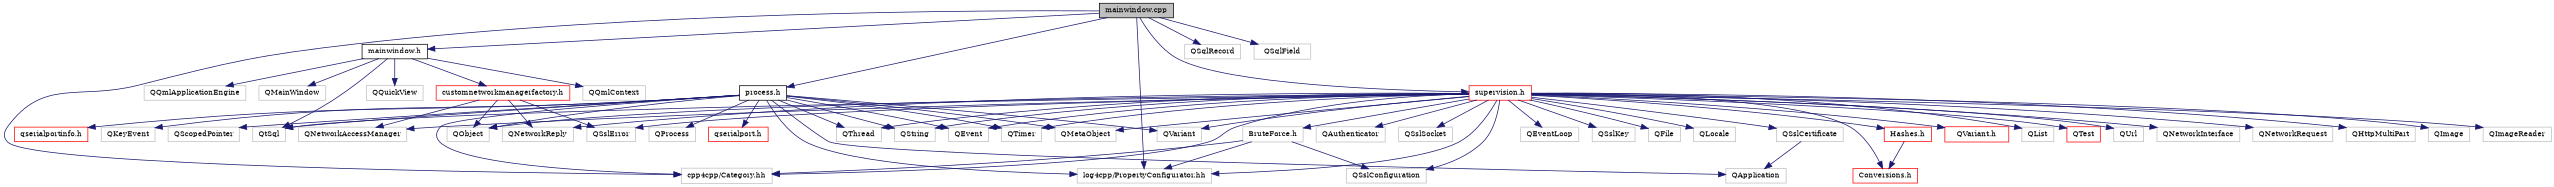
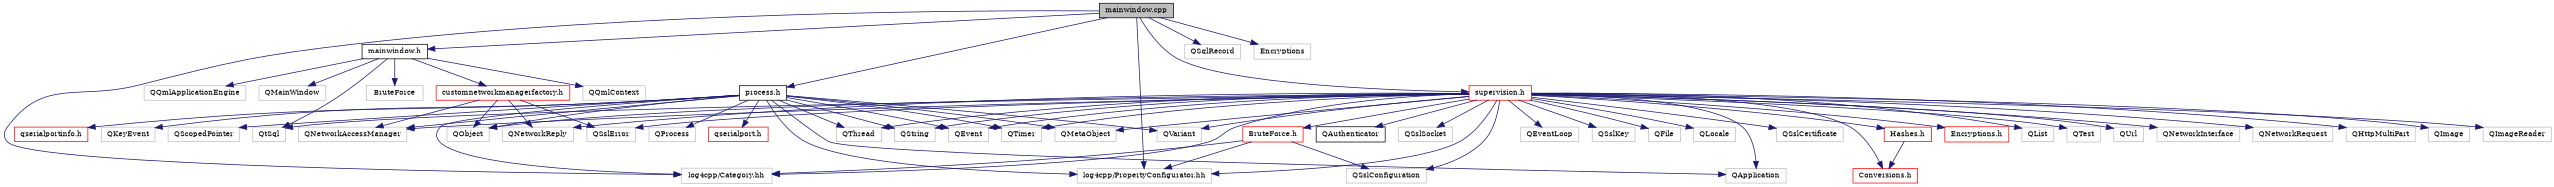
  digraph {
    fontname="DejaVu Serif"
    node [color=grey75 fillcolor=white fontname="DejaVu Serif" fontsize=10 shape=record style=filled]
    edge [color=midnightblue fontname="DejaVu Serif" fontsize=10 labelfontname=Helvetica labelfontsize=10 style=solid]
    n1 [color=black fillcolor=grey75 fontcolor=black height=0.2 label="mainwindow.cpp" width=0.4]
    n2 [color=black height=0.2 label="mainwindow.h" width=0.4]
    n3 [color=black height=0.2 label="process.h" width=0.4]
-   n4 [height=0.2 label="cpp4cpp/Category.hh" width=0.4]
+   n4 [height=0.2 label="log4cpp/Category.hh" width=0.4]
    n5 [height=0.2 label="log4cpp/PropertyConfigurator.hh" width=0.4]
    n6 [color=red height=0.2 label="supervision.h" width=0.4]
    n7 [height=0.2 label=QSqlRecord width=0.4]
-   n8 [height=0.2 label=QSqlField width=0.4]
+   n8 [height=0.2 label=Encryptions width=0.4]
    n9 [height=0.2 label=QMainWindow width=0.4]
-   n10 [height=0.2 label=QQuickView width=0.4]
+   n10 [height=0.2 label=BruteForce width=0.4]
    n11 [height=0.2 label=QtSql width=0.4]
    n12 [height=0.2 label=QQmlContext width=0.4]
    n13 [height=0.2 label=QQmlApplicationEngine width=0.4]
    n14 [color=red height=0.2 label="customnetworkmanagerfactory.h" width=0.4]
    n15 [height=0.2 label=QObject width=0.4]
    n16 [height=0.2 label=QMetaObject width=0.4]
    n17 [height=0.2 label=QApplication width=0.4]
    n18 [height=0.2 label=QVariant width=0.4]
    n19 [height=0.2 label=QThread width=0.4]
    n20 [height=0.2 label=QString width=0.4]
    n21 [height=0.2 label=QEvent width=0.4]
    n22 [height=0.2 label=QTimer width=0.4]
    n23 [height=0.2 label=QProcess width=0.4]
    n24 [color=red height=0.2 label="qserialport.h" width=0.4]
    n25 [color=red height=0.2 label="qserialportinfo.h" width=0.4]
    n26 [height=0.2 label=QKeyEvent width=0.4]
    n27 [height=0.2 label=QScopedPointer width=0.4]
    n28 [height=0.2 label=QNetworkAccessManager width=0.4]
    n29 [height=0.2 label=QNetworkReply width=0.4]
    n30 [height=0.2 label=QSslError width=0.4]
    n31 [color=red height=0.2 label="Hashes.h" width=0.4]
    n32 [color=red height=0.2 label="Conversions.h" width=0.4]
-   n33 [color=red height=0.2 label="QVariant.h" width=0.4]
-   n34 [height=0.2 label="BruteForce.h" width=0.4]
+   n33 [color=red height=0.2 label="Encryptions.h" width=0.4]
+   n34 [color=red height=0.2 label="BruteForce.h" width=0.4]
    n35 [height=0.2 label=QList width=0.4]
-   n36 [color=red height=0.2 label=QTest width=0.4]
+   n36 [height=0.2 label=QTest width=0.4]
    n37 [height=0.2 label=QUrl width=0.4]
    n38 [height=0.2 label=QNetworkInterface width=0.4]
    n39 [height=0.2 label=QNetworkRequest width=0.4]
    n40 [height=0.2 label=QHttpMultiPart width=0.4]
    n41 [height=0.2 label=QImage width=0.4]
    n42 [height=0.2 label=QImageReader width=0.4]
-   n43 [height=0.2 label=QAuthenticator width=0.4]
+   n43 [color=black height=0.2 label=QAuthenticator width=0.4]
    n44 [height=0.2 label=QSslSocket width=0.4]
    n45 [height=0.2 label=QSslConfiguration width=0.4]
    n46 [height=0.2 label=QSslCertificate width=0.4]
    n47 [height=0.2 label=QEventLoop width=0.4]
    n48 [height=0.2 label=QSslKey width=0.4]
    n49 [height=0.2 label=QFile width=0.4]
    n50 [height=0.2 label=QLocale width=0.4]
    n1 -> n2
    n1 -> n3
    n1 -> n4
    n1 -> n5
    n1 -> n6
    n1 -> n7
    n1 -> n8
    n2 -> n9
    n2 -> n10
    n2 -> n11
    n2 -> n12
    n2 -> n13
    n2 -> n14
    n3 -> n4
    n3 -> n5
-   n3 -> n11
+   n3 -> n28
    n3 -> n15
    n3 -> n16
    n3 -> n17
    n3 -> n18
    n3 -> n19
    n3 -> n20
    n3 -> n21
    n3 -> n22
    n3 -> n23
    n3 -> n24
    n3 -> n25
    n3 -> n26
    n3 -> n27
    n6 -> n4
    n6 -> n5
    n6 -> n11
    n6 -> n15
    n6 -> n16
-   n46 -> n17
+   n6 -> n17
    n6 -> n18
    n6 -> n19
    n6 -> n20
    n6 -> n21
    n6 -> n22
    n6 -> n28
    n6 -> n29
    n6 -> n30
    n6 -> n31
    n6 -> n32
    n6 -> n33
    n6 -> n34
    n6 -> n35
    n6 -> n36
    n6 -> n37
    n6 -> n38
    n6 -> n39
    n6 -> n40
    n6 -> n41
    n6 -> n42
    n6 -> n43
    n6 -> n44
    n6 -> n45
    n6 -> n46
    n6 -> n47
    n6 -> n48
    n6 -> n49
    n6 -> n50
    n14 -> n15
    n14 -> n28
    n14 -> n29
    n14 -> n30
    n31 -> n32
    n34 -> n4
    n34 -> n5
    n34 -> n45
  }
